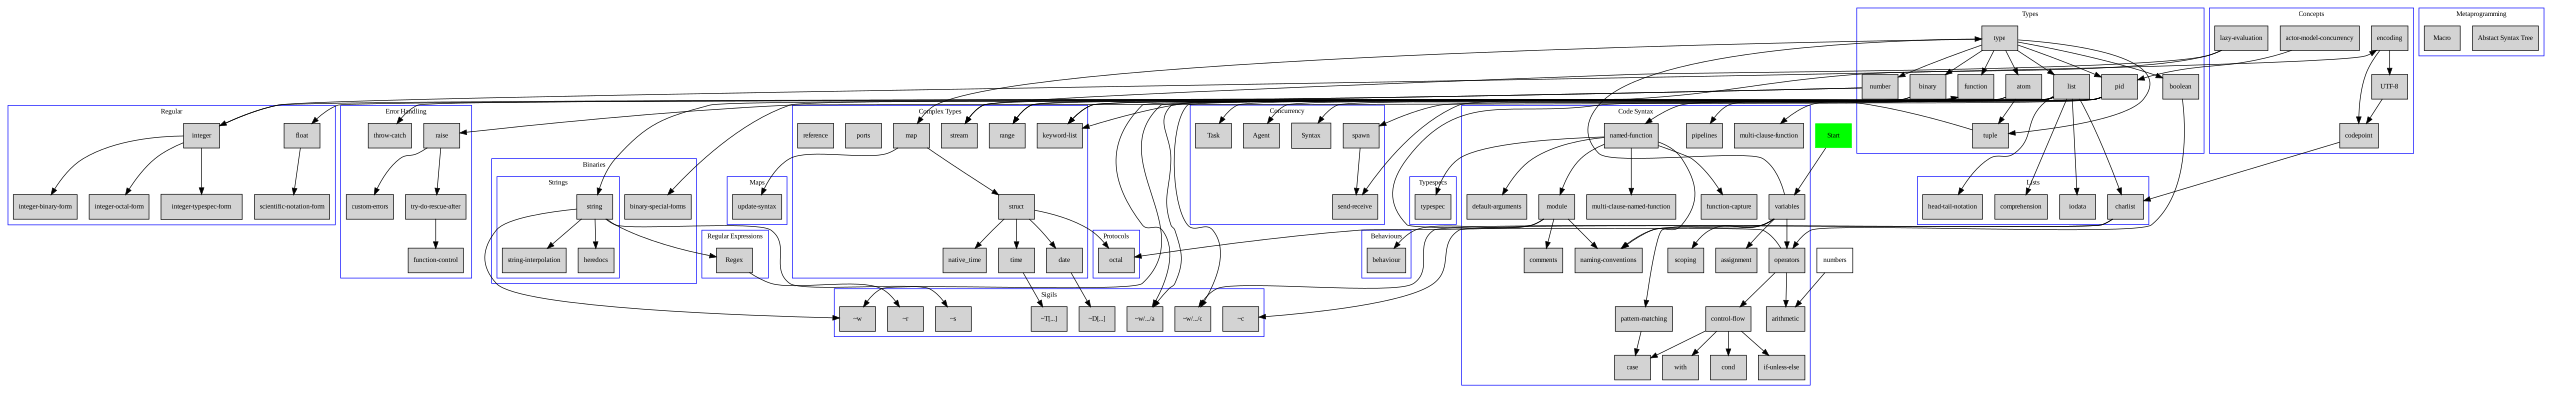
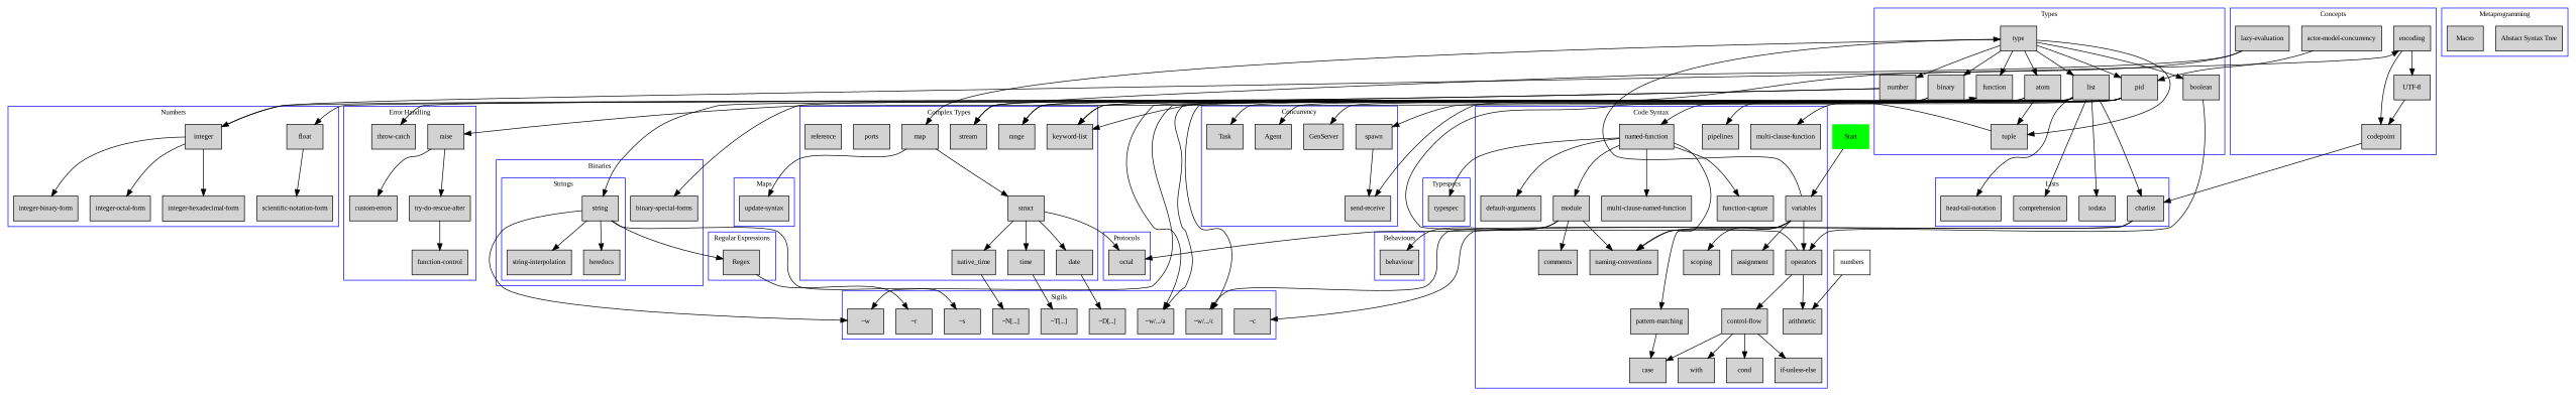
  digraph {
    compound=true
    fontname="Liberation Serif"
    fontsize=10
    node [fontname="Liberation Serif" fontsize=10 shape=record style=filled]
    edge [fontname="Liberation Serif"]
    encoding
    codepoint
    "UTF-8"
    "lazy-evaluation"
    "actor-model-concurrency"
    module
    comments
    scoping
    "named-function"
    "multi-clause-function"
    "multi-clause-named-function"
    variables
    operators
    arithmetic
    "control-flow"
    "naming-conventions"
    "function-capture"
    "default-arguments"
    assignment
    "pattern-matching"
    case
    cond
    "if-unless-else"
    with
    pipelines
    type
    atom
    boolean
    number
    binary
    list
    tuple
    function
    pid
    "keyword-list"
    map
    struct
    date
    time
    native_time
    range
    stream
    ports
    reference
    integer
    float
    "integer-binary-form"
    "integer-octal-form"
-   "integer-hexadecimal-form" [label="integer-typespec-form"]
+   "integer-hexadecimal-form"
    "scientific-notation-form"
    "head-tail-notation"
    comprehension
    iodata
    charlist
    string
    "string-interpolation"
    heredocs
    "binary-special-forms"
    "update-syntax"
    Regex
    n61 [label=octal]
    behaviour
    typespec
    "Abstact Syntax Tree"
    Macro
    spawn
    "send-receive"
-   GenServer [label=Syntax]
+   GenServer
    Agent
    Task
    "~r"
    "~s"
    "~c"
    "~w"
    "~w/.../a"
    "~w/.../c"
    "~D\[...\]"
    "~T\[...\]"
+   "~N\[...\]"
    raise
    "custom-errors"
    "try-do-rescue-after"
    n83 [label="function-control"]
    "throw-catch"
    Start [color=green shape=box]
    numbers [style=""]
    subgraph cluster_1 {
      color=blue
      label=Concepts
      encoding
      codepoint
      "UTF-8"
      "lazy-evaluation"
      "actor-model-concurrency"
    }
    subgraph cluster_2 {
      color=blue
      label="Code Syntax"
      module
      comments
      scoping
      "named-function"
      "multi-clause-function"
      "multi-clause-named-function"
      variables
      operators
      arithmetic
      "control-flow"
      "naming-conventions"
      "function-capture"
      "default-arguments"
      assignment
      "pattern-matching"
      case
      cond
      "if-unless-else"
      with
      pipelines
    }
    subgraph cluster_3 {
      color=blue
      label=Types
      type
      atom
      boolean
      number
      binary
      list
      tuple
      function
      pid
    }
    subgraph cluster_4 {
      color=blue
      label="Complex Types"
      "keyword-list"
      map
      struct
      date
      time
      native_time
      range
      stream
      ports
      reference
    }
    subgraph cluster_5 {
      color=blue
-     label=Regular
+     label=Numbers
      integer
      float
      "integer-binary-form"
      "integer-octal-form"
      "integer-hexadecimal-form"
      "scientific-notation-form"
    }
    subgraph cluster_6 {
      color=blue
      label=Lists
      "head-tail-notation"
      comprehension
      iodata
      charlist
    }
    subgraph cluster_7 {
      color=blue
      label=Binaries
      "binary-special-forms"
      subgraph cluster_8 {
        color=blue
        label=Strings
        string
        "string-interpolation"
        heredocs
      }
    }
    subgraph cluster_9 {
      color=blue
      label=Maps
      "update-syntax"
    }
    subgraph cluster_10 {
      color=blue
      label="Regular Expressions"
      Regex
    }
    subgraph cluster_11 {
      color=blue
      label=Protocols
      n61
    }
    subgraph cluster_12 {
      color=blue
      label=Behaviours
      behaviour
    }
    subgraph cluster_13 {
      color=blue
      label=Typespecs
      typespec
    }
    subgraph cluster_14 {
      color=blue
      label=Metaprogramming
      "Abstact Syntax Tree"
      Macro
    }
    subgraph cluster_15 {
      color=blue
      label=Concurrency
      spawn
      "send-receive"
      GenServer
      Agent
      Task
    }
    subgraph cluster_16 {
      color=blue
      label=Sigils
      "~r"
      "~s"
      "~c"
      "~w"
      "~w/.../a"
      "~w/.../c"
      "~D\[...\]"
      "~T\[...\]"
+     "~N\[...\]"
    }
    subgraph cluster_17 {
      color=blue
      label="Error Handling"
      raise
      "custom-errors"
      "try-do-rescue-after"
      n83
      "throw-catch"
    }
    encoding -> codepoint
    encoding -> "UTF-8"
    codepoint -> charlist
    "UTF-8" -> codepoint
    "lazy-evaluation" -> range
    "lazy-evaluation" -> stream
    "actor-model-concurrency" -> pid
    module -> comments
    module -> "naming-conventions"
    module -> n61
    module -> behaviour
    "named-function" -> module
    "named-function" -> "multi-clause-named-function"
    "named-function" -> "naming-conventions"
    "named-function" -> "function-capture"
    "named-function" -> "default-arguments"
    "named-function" -> typespec
    variables -> scoping
    variables -> operators
    variables -> "naming-conventions"
    variables -> assignment
    variables -> "pattern-matching"
    variables -> type
    operators -> arithmetic
    operators -> "control-flow"
    operators -> function
    "control-flow" -> case
    "control-flow" -> cond
    "control-flow" -> "if-unless-else"
    "control-flow" -> with
    "pattern-matching" -> case
    type -> atom
    type -> boolean
    type -> number
    type -> binary
    type -> list
    type -> tuple
    type -> function
    type -> pid
    type -> map
    atom -> tuple
    atom -> "keyword-list"
    atom -> "~w/.../a"
    boolean -> operators
    number -> integer
    number -> float
    binary -> string
    binary -> "binary-special-forms"
    list -> "keyword-list"
    list -> range
    list -> stream
    list -> "head-tail-notation"
    list -> comprehension
    list -> iodata
    list -> charlist
    list -> "~w"
    list -> "~w/.../a"
    list -> "~w/.../c"
    tuple -> "keyword-list"
    function -> "named-function"
    function -> "multi-clause-function"
    function -> pipelines
    function -> raise
    function -> "throw-catch"
    pid -> spawn
    pid -> "send-receive"
    pid -> GenServer
    pid -> Agent
    pid -> Task
    map -> struct
    map -> "update-syntax"
    struct -> date
    struct -> time
    struct -> native_time
    struct -> n61
    date -> "~D\[...\]"
    time -> "~T\[...\]"
+   native_time -> "~N\[...\]"
    integer -> encoding
    integer -> "integer-binary-form"
    integer -> "integer-octal-form"
    integer -> "integer-hexadecimal-form"
    float -> "scientific-notation-form"
    charlist -> "~c"
    charlist -> "~w/.../c"
    string -> "string-interpolation"
    string -> heredocs
    string -> Regex
    string -> "~s"
    string -> "~w"
    Regex -> "~r"
    spawn -> "send-receive"
    raise -> "custom-errors"
    raise -> "try-do-rescue-after"
    "try-do-rescue-after" -> n83
    Start -> variables
    numbers -> arithmetic
  }
